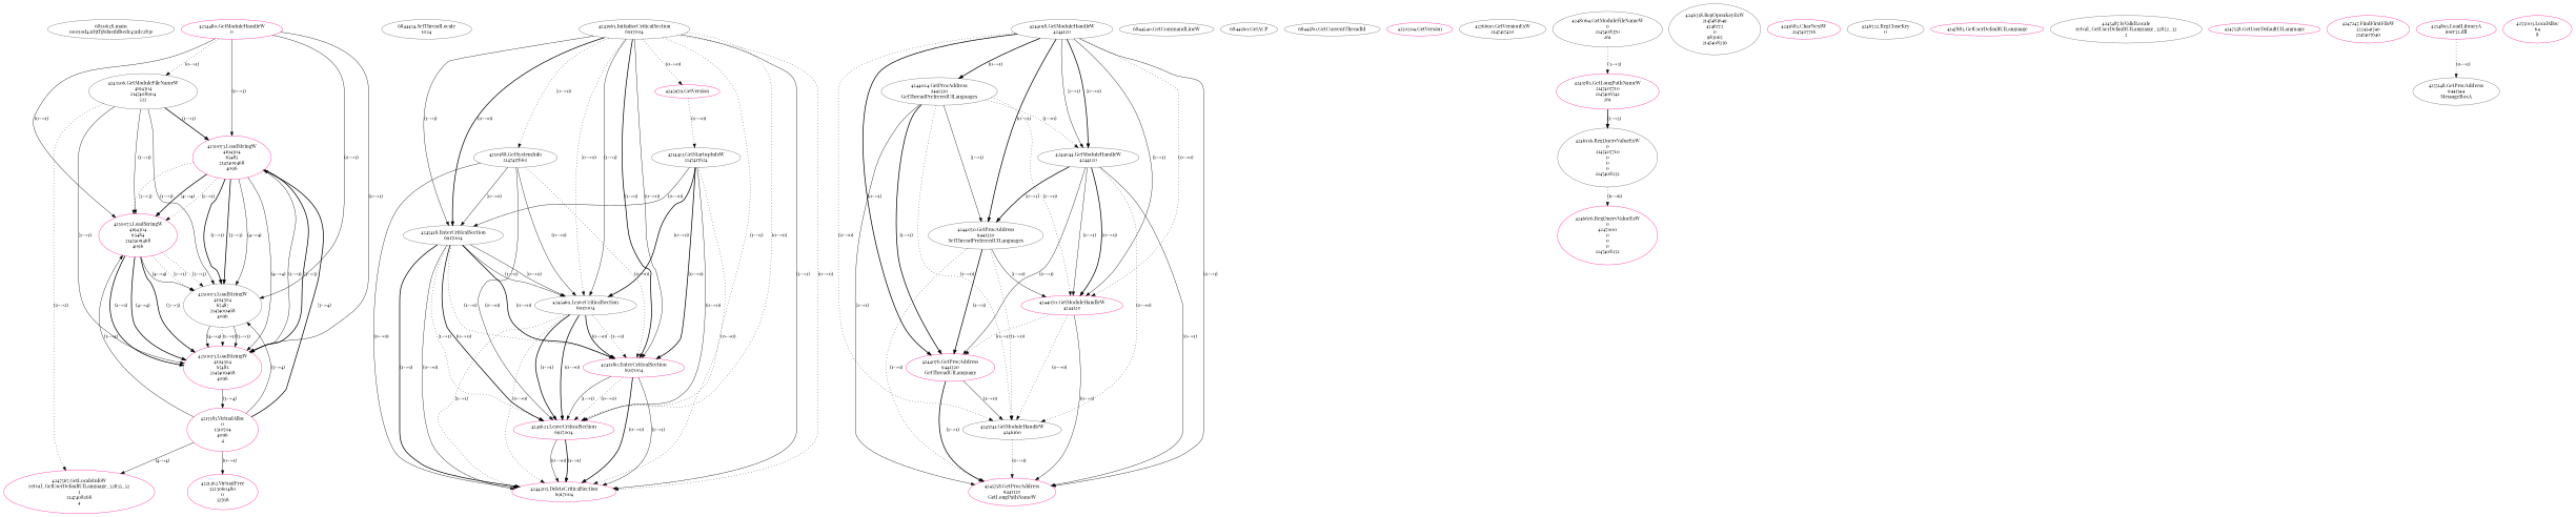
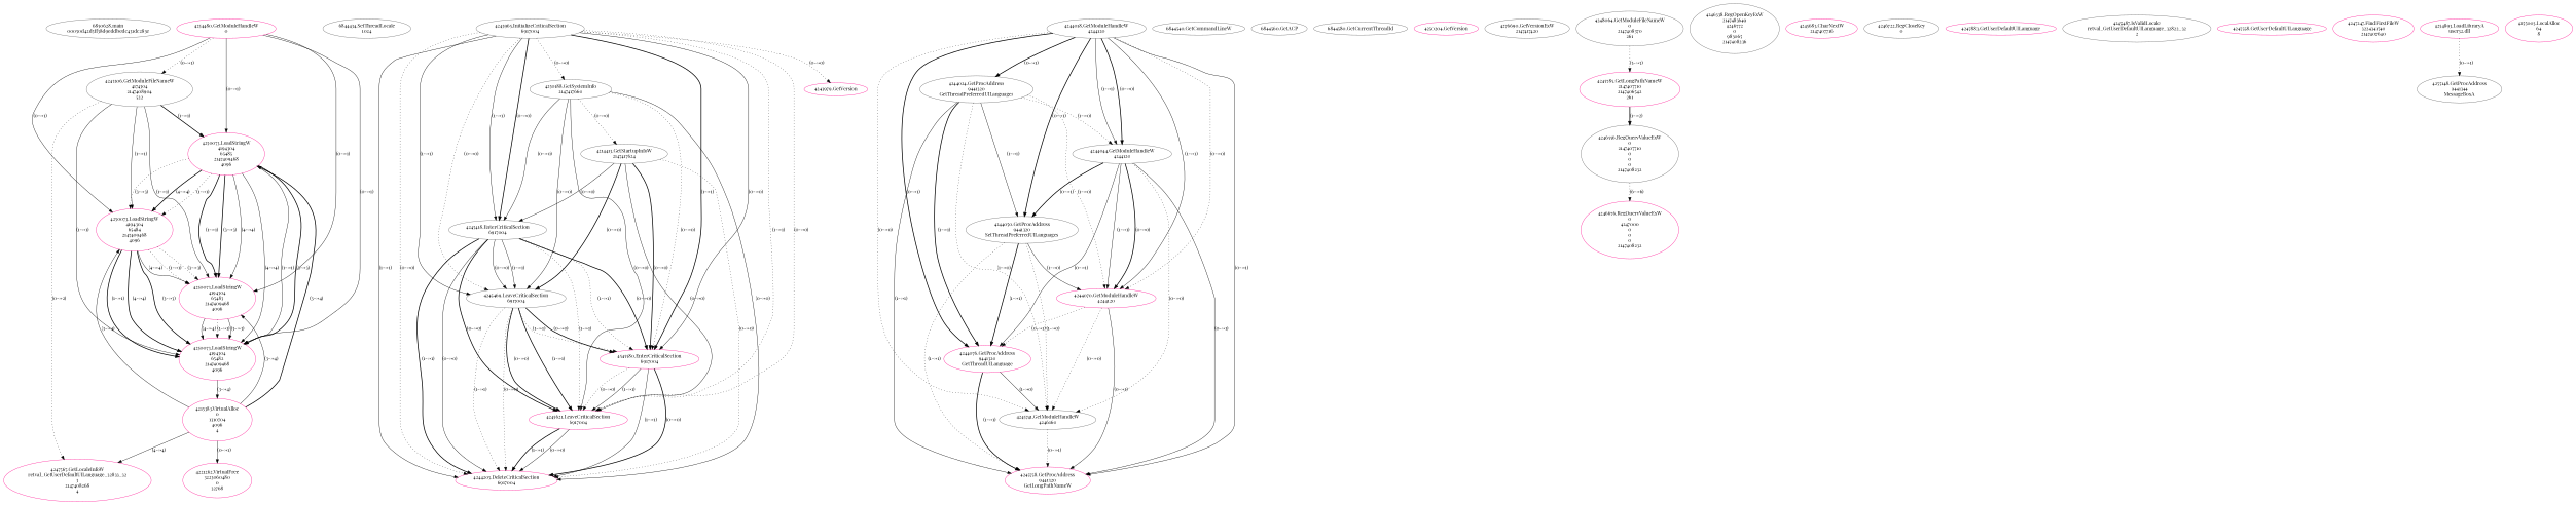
  digraph {
    fontname="Playfair Display"
    node [color=gray40 fontname="Playfair Display"]
    edge [fontname="Playfair Display" style=solid]
    n1 [label="6850628.main\n00050d42d5ff38d9eddbedc431dc283e"]
    n2 [color=deeppink label="4254480.GetModuleHandleW\n0"]
-   n3 [label="4243306.GetModuleFileNameW\n4194304\n2147408904\n522"]
+   n3 [label="4243306.GetModuleFileNameW\n4174304\n2147408904\n522"]
    n4 [color=deeppink label="4250073.LoadStringW\n4194304\n65485\n2147409468\n4096"]
    n5 [color=deeppink label="4250073.LoadStringW\n4194304\n65484\n2147409468\n4096"]
-   n6 [label="4250073.LoadStringW\n4194304\n65483\n2147409468\n4096"]
+   n6 [color=deeppink label="4250073.LoadStringW\n4194304\n65483\n2147409468\n4096"]
    n7 [color=deeppink label="4250073.LoadStringW\n4194304\n65482\n2147409468\n4096"]
    n8 [color=deeppink label="4247567.GetLocaleInfoW\nretval_GetUserDefaultUILanguage_32833_32\n3\n2147408268\n4"]
    n9 [color=deeppink label="4215383.VirtualAlloc\n0\n1310704\n4096\n4"]
    n10 [label="6844434.SetThreadLocale\n1024"]
    n11 [label="4243965.InitializeCriticalSection\n6917004"]
    n12 [label="4250188.GetSystemInfo\n2147417660"]
    n13 [label="4245418.EnterCriticalSection\n6917004"]
    n14 [label="4245469.LeaveCriticalSection\n6917004"]
-   n15 [color=deeppink label="4245580.EnterCriticalSection\n6917004"]
+   n15 [color=deeppink label="4545580.EnterCriticalSection\n6917004"]
    n16 [color=deeppink label="4245621.LeaveCriticalSection\n6917004"]
    n17 [color=deeppink label="4244205.DeleteCriticalSection\n6917004"]
    n18 [color=deeppink label="4243979.GetVersion\n"]
    n19 [label="4214413.GetStartupInfoW\n2147417624"]
    n20 [label="4244018.GetModuleHandleW\n4244120"]
    n21 [label="4244024.GetProcAddress\n9441320\nGetThreadPreferredUILanguages"]
    n22 [label="4244044.GetModuleHandleW\n4244120"]
    n23 [label="4244050.GetProcAddress\n9441320\nSetThreadPreferredUILanguages"]
    n24 [color=deeppink label="4244070.GetModuleHandleW\n4244120"]
    n25 [color=deeppink label="4244076.GetProcAddress\n9441320\nGetThreadUILanguage"]
    n26 [label="4245741.GetModuleHandleW\n4246160"]
    n27 [color=deeppink label="4245758.GetProcAddress\n9441320\nGetLongPathNameW"]
    n28 [label="6844540.GetCommandLineW\n"]
    n29 [label="6844560.GetACP\n"]
    n30 [label="6844580.GetCurrentThreadId\n"]
    n31 [color=deeppink label="4250204.GetVersion\n"]
    n32 [label="4276690.GetVersionExW\n2147417420"]
    n33 [label="4248064.GetModuleFileNameW\n0\n2147408370\n261"]
    n34 [color=deeppink label="4245785.GetLongPathNameW\n2147407710\n2147406542\n261"]
    n35 [label="4246556.RegQueryValueExW\n0\n2147407710\n0\n0\n0\n2147408232"]
    n36 [color=deeppink label="4221262.VirtualFree\n3223060480\n0\n32768"]
    n37 [label="4246338.RegOpenKeyExW\n2147483649\n4246772\n0\n983065\n2147408236"]
    n38 [color=deeppink label="4246676.RegQueryValueExW\n0\n4247000\n0\n0\n0\n2147408232"]
    n39 [color=deeppink label="4245683.CharNextW\n2147407716"]
    n40 [label="4246722.RegCloseKey\n0"]
    n41 [color=deeppink label="4247883.GetUserDefaultUILanguage\n"]
    n42 [label="4245487.IsValidLocale\nretval_GetUserDefaultUILanguage_32822_32\n2"]
    n43 [color=deeppink label="4247558.GetUserDefaultUILanguage\n"]
    n44 [color=deeppink label="4247247.FindFirstFileW\n3224341740\n2147407640"]
    n45 [color=deeppink label="4254893.LoadLibraryA\nuser32.dll"]
    n46 [label="4255148.GetProcAddress\n9441344\nMessageBoxA"]
    n47 [color=deeppink label="4255003.LocalAlloc\n64\n8"]
    n2 -> n3 [label="(0-->1)" style=dotted]
    n2 -> n4 [label="(0-->1)"]
    n2 -> n5 [label="(0-->1)"]
    n2 -> n6 [label="(0-->1)"]
    n2 -> n7 [label="(0-->1)"]
    n3 -> n4 [label="(1-->1)" style=bold]
    n3 -> n5 [label="(1-->1)"]
    n3 -> n6 [label="(1-->1)"]
    n3 -> n7 [label="(1-->1)"]
    n3 -> n8 [label="(0-->2)" style=dotted]
    n4 -> n5 [label="(1-->1)" style=dotted]
    n4 -> n5 [label="(3-->3)" style=dotted]
    n4 -> n5 [label="(4-->4)" style=bold]
    n4 -> n6 [label="(1-->1)" style=bold]
    n4 -> n6 [label="(3-->3)" style=bold]
    n4 -> n6 [label="(4-->4)"]
    n4 -> n7 [label="(1-->1)"]
    n4 -> n7 [label="(3-->3)" style=bold]
    n4 -> n7 [label="(4-->4)"]
    n5 -> n6 [label="(1-->1)" style=dotted]
    n5 -> n6 [label="(3-->3)" style=dotted]
    n5 -> n6 [label="(4-->4)"]
    n5 -> n7 [label="(1-->1)" style=bold]
    n5 -> n7 [label="(3-->3)" style=bold]
    n5 -> n7 [label="(4-->4)" style=bold]
    n6 -> n7 [label="(1-->1)" style=dotted]
    n6 -> n7 [label="(3-->3)"]
    n6 -> n7 [label="(4-->4)"]
    n7 -> n9 [label="(3-->4)"]
    n9 -> n4 [label="(3-->4)" style=bold]
    n9 -> n5 [label="(3-->4)"]
    n9 -> n6 [label="(3-->4)"]
    n9 -> n8 [label="(4-->4)"]
    n9 -> n36 [label="(0-->1)"]
    n11 -> n12 [label="(0-->0)" style=dotted]
    n11 -> n13 [label="(1-->1)"]
    n11 -> n13 [label="(0-->0)" style=bold]
    n11 -> n14 [label="(1-->1)"]
    n11 -> n14 [label="(0-->0)" style=dotted]
    n11 -> n15 [label="(1-->1)" style=bold]
    n11 -> n15 [label="(0-->0)"]
    n11 -> n16 [label="(1-->1)" style=dotted]
    n11 -> n16 [label="(0-->0)" style=dotted]
    n11 -> n17 [label="(1-->1)"]
    n11 -> n17 [label="(0-->0)" style=dotted]
    n11 -> n18 [label="(0-->0)" style=dotted]
    n12 -> n13 [label="(0-->0)"]
    n12 -> n14 [label="(0-->0)"]
    n12 -> n15 [label="(0-->0)" style=dotted]
    n12 -> n16 [label="(0-->0)"]
    n12 -> n17 [label="(0-->0)"]
-   n18 -> n19 [label="(0-->0)" style=dotted]
+   n12 -> n19 [label="(0-->0)" style=dotted]
    n13 -> n14 [label="(1-->1)"]
    n13 -> n14 [label="(0-->0)"]
    n13 -> n15 [label="(1-->1)" style=dotted]
    n13 -> n15 [label="(0-->0)" style=bold]
    n13 -> n16 [label="(1-->1)" style=dotted]
    n13 -> n16 [label="(0-->0)" style=bold]
    n13 -> n17 [label="(1-->1)" style=bold]
    n13 -> n17 [label="(0-->0)"]
    n14 -> n15 [label="(1-->1)" style=dotted]
    n14 -> n15 [label="(0-->0)" style=bold]
    n14 -> n16 [label="(1-->1)" style=bold]
    n14 -> n16 [label="(0-->0)" style=bold]
    n14 -> n17 [label="(1-->1)" style=dotted]
    n14 -> n17 [label="(0-->0)" style=dotted]
    n15 -> n16 [label="(1-->1)"]
    n15 -> n16 [label="(0-->0)" style=dotted]
    n15 -> n17 [label="(1-->1)"]
    n15 -> n17 [label="(0-->0)" style=bold]
    n16 -> n17 [label="(1-->1)" style=bold]
    n16 -> n17 [label="(0-->0)"]
    n19 -> n13 [label="(0-->0)"]
    n19 -> n14 [label="(0-->0)" style=bold]
    n19 -> n15 [label="(0-->0)" style=bold]
    n19 -> n16 [label="(0-->0)"]
    n19 -> n17 [label="(0-->0)" style=dotted]
    n20 -> n21 [label="(0-->1)" style=bold]
    n20 -> n22 [label="(1-->1)"]
    n20 -> n22 [label="(0-->0)" style=bold]
    n20 -> n23 [label="(0-->1)" style=bold]
    n20 -> n24 [label="(1-->1)"]
    n20 -> n24 [label="(0-->0)" style=dotted]
    n20 -> n25 [label="(0-->1)" style=bold]
    n20 -> n26 [label="(0-->0)" style=dotted]
    n20 -> n27 [label="(0-->1)"]
    n21 -> n22 [label="(1-->0)" style=dotted]
    n21 -> n23 [label="(1-->1)"]
    n21 -> n24 [label="(1-->0)" style=dotted]
    n21 -> n25 [label="(1-->1)" style=bold]
    n21 -> n26 [label="(1-->0)" style=dotted]
    n21 -> n27 [label="(1-->1)"]
    n22 -> n23 [label="(0-->1)" style=bold]
    n22 -> n24 [label="(1-->1)"]
    n22 -> n24 [label="(0-->0)" style=bold]
    n22 -> n25 [label="(0-->1)"]
    n22 -> n26 [label="(0-->0)" style=dotted]
    n22 -> n27 [label="(0-->1)"]
    n23 -> n24 [label="(1-->0)"]
    n23 -> n25 [label="(1-->1)" style=bold]
    n23 -> n26 [label="(1-->0)" style=dotted]
    n23 -> n27 [label="(1-->1)" style=dotted]
    n24 -> n25 [label="(0-->1)" style=dotted]
    n24 -> n26 [label="(0-->0)" style=dotted]
    n24 -> n27 [label="(0-->1)"]
    n25 -> n26 [label="(1-->0)"]
    n25 -> n27 [label="(1-->1)" style=bold]
    n26 -> n27 [label="(0-->1)" style=dotted]
    n33 -> n34 [label="(3-->3)" style=dotted]
    n34 -> n35 [label="(1-->2)" style=bold]
    n35 -> n38 [label="(6-->6)" style=dotted]
    n45 -> n46 [label="(0-->1)" style=dotted]
  }
